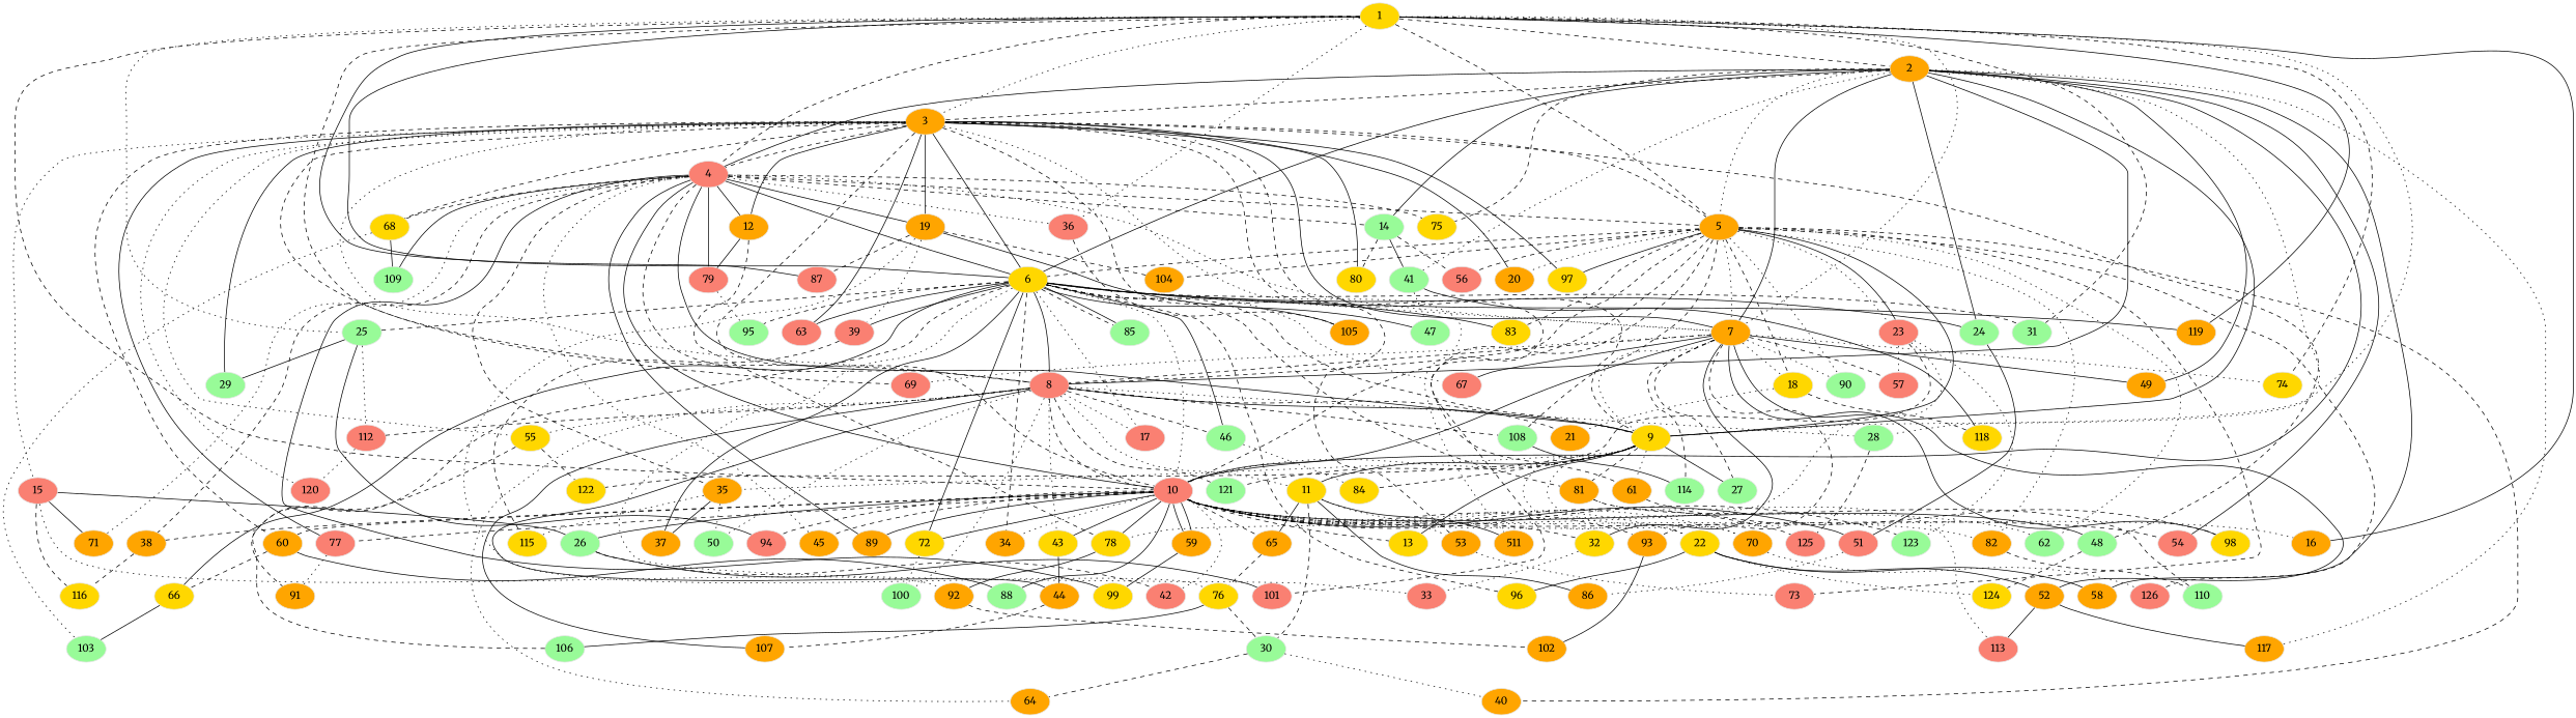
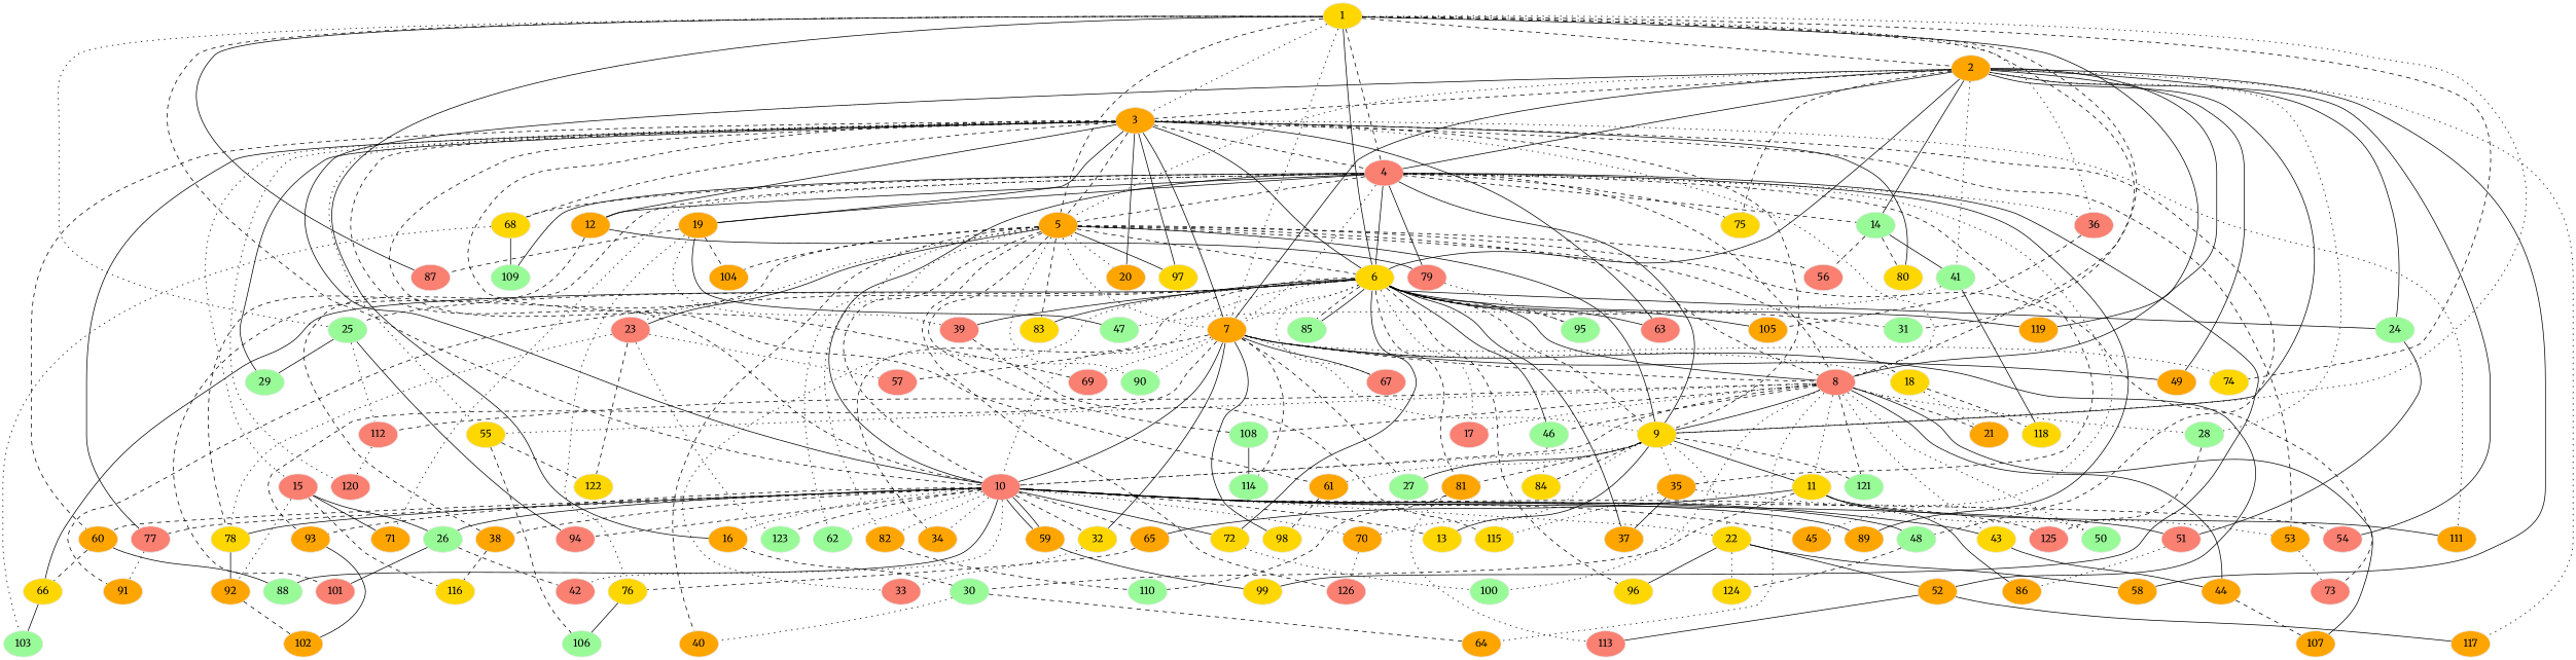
  graph {
    fontname=Merriweather
    node [color=gray90 fillcolor=orange fontname=Merriweather style=filled]
    edge [fontname=Merriweather style=dashed]
    1 [fillcolor=gold]
    2
    3
    4 [fillcolor=salmon]
    5
    6 [fillcolor=gold]
    7
    8 [fillcolor=salmon]
    9 [fillcolor=gold]
    10 [fillcolor=salmon]
    16
    25 [fillcolor=palegreen]
    31 [fillcolor=palegreen]
    36 [fillcolor=salmon]
    74 [fillcolor=gold]
    87 [fillcolor=salmon]
    119
    14 [fillcolor=palegreen]
    24 [fillcolor=palegreen]
    28 [fillcolor=palegreen]
    41 [fillcolor=palegreen]
    49
    54 [fillcolor=salmon]
    58
    75 [fillcolor=gold]
    117
    12
    15 [fillcolor=salmon]
    19
    20
    29 [fillcolor=palegreen]
    48 [fillcolor=palegreen]
    53
    55 [fillcolor=gold]
    60
    61
    63 [fillcolor=salmon]
    68 [fillcolor=gold]
    69 [fillcolor=salmon]
    77 [fillcolor=salmon]
    80 [fillcolor=gold]
    97 [fillcolor=gold]
-   111 [label=511]
+   111
    120 [fillcolor=salmon]
    35
    38
    45
    71
    79 [fillcolor=salmon]
    89
    99 [fillcolor=gold]
    109 [fillcolor=palegreen]
    18 [fillcolor=gold]
    23 [fillcolor=salmon]
    40
    56 [fillcolor=salmon]
    62 [fillcolor=palegreen]
    73 [fillcolor=salmon]
    82
    83 [fillcolor=gold]
    90 [fillcolor=palegreen]
    101 [fillcolor=salmon]
    104
    108 [fillcolor=palegreen]
    126 [fillcolor=salmon]
    17 [fillcolor=salmon]
    33 [fillcolor=salmon]
    34
    37
    39 [fillcolor=salmon]
    46 [fillcolor=palegreen]
    66 [fillcolor=gold]
    67 [fillcolor=salmon]
    72 [fillcolor=gold]
    81
    85 [fillcolor=palegreen]
    91
    95 [fillcolor=palegreen]
    96 [fillcolor=gold]
    105
    27 [fillcolor=palegreen]
    32 [fillcolor=gold]
    52
    57 [fillcolor=salmon]
    93
    98 [fillcolor=gold]
    114 [fillcolor=palegreen]
    11 [fillcolor=gold]
    21
    43 [fillcolor=gold]
    44
    50 [fillcolor=palegreen]
    64
    100 [fillcolor=palegreen]
    107
    112 [fillcolor=salmon]
    121 [fillcolor=palegreen]
    13 [fillcolor=gold]
    22 [fillcolor=gold]
    70
    84 [fillcolor=gold]
    26 [fillcolor=palegreen]
    42 [fillcolor=salmon]
    51 [fillcolor=salmon]
    59
    65
    88 [fillcolor=palegreen]
    94 [fillcolor=salmon]
    123 [fillcolor=palegreen]
    125 [fillcolor=salmon]
    78 [fillcolor=gold]
    30 [fillcolor=palegreen]
    118 [fillcolor=gold]
    47 [fillcolor=palegreen]
    92
    116 [fillcolor=gold]
    76 [fillcolor=gold]
    124 [fillcolor=gold]
    122 [fillcolor=gold]
    106 [fillcolor=palegreen]
    103 [fillcolor=palegreen]
    115 [fillcolor=gold]
    110 [fillcolor=palegreen]
    113 [fillcolor=salmon]
    102
    86
    1 -- 2
    1 -- 3 [style=dotted]
    1 -- 4
    1 -- 5
    1 -- 6 [style=solid]
    1 -- 7 [style=dotted]
    1 -- 8
    1 -- 9 [style=dotted]
    1 -- 10
    1 -- 16 [style=solid]
    1 -- 25 [style=dotted]
    1 -- 31
    1 -- 36 [style=dotted]
    1 -- 74
    1 -- 87 [style=solid]
    1 -- 119 [style=solid]
    2 -- 3
    2 -- 4 [style=solid]
    2 -- 5 [style=dotted]
    2 -- 6 [style=solid]
    2 -- 7 [style=solid]
    2 -- 8 [style=solid]
    2 -- 9 [style=solid]
    2 -- 10 [style=solid]
    2 -- 14 [style=solid]
    2 -- 24 [style=solid]
    2 -- 28 [style=dotted]
    2 -- 41 [style=dotted]
    2 -- 49 [style=solid]
    2 -- 54 [style=solid]
    2 -- 58 [style=solid]
    2 -- 75
    2 -- 117 [style=dotted]
    3 -- 4
    3 -- 5
    3 -- 6 [style=solid]
    3 -- 7 [style=solid]
    3 -- 8 [style=dotted]
    3 -- 9
    3 -- 10
    3 -- 12 [style=solid]
    3 -- 15 [style=dotted]
    3 -- 19 [style=solid]
    3 -- 20 [style=solid]
    3 -- 29 [style=solid]
    3 -- 48
    3 -- 53
    3 -- 55 [style=dotted]
    3 -- 60
    3 -- 61
    3 -- 63 [style=solid]
    3 -- 68
    3 -- 69
    3 -- 77 [style=solid]
    3 -- 80 [style=solid]
    3 -- 97 [style=solid]
    3 -- 111 [style=dotted]
    3 -- 120 [style=dotted]
    4 -- 5
    4 -- 6 [style=solid]
    4 -- 7 [style=dotted]
    4 -- 8
    4 -- 9 [style=solid]
    4 -- 10 [style=solid]
    4 -- 36 [style=dotted]
    4 -- 14
    4 -- 75
    4 -- 12 [style=solid]
    4 -- 19 [style=solid]
    4 -- 68
    4 -- 35
    4 -- 38
    4 -- 45 [style=dotted]
    4 -- 71 [style=dotted]
    4 -- 79 [style=solid]
    4 -- 89 [style=solid]
    4 -- 99 [style=solid]
    4 -- 109 [style=solid]
    5 -- 6
    5 -- 7 [style=dotted]
    5 -- 8
    5 -- 9 [style=solid]
    5 -- 10
    5 -- 20 [style=dotted]
    5 -- 97 [style=solid]
    5 -- 18
    5 -- 23 [style=dotted]
    5 -- 23 [style=solid]
    5 -- 40
    5 -- 56
    5 -- 62 [style=dotted]
    5 -- 73
    5 -- 82 [style=dotted]
    5 -- 83
    5 -- 90 [style=dotted]
    5 -- 101
    5 -- 104
    5 -- 108
    5 -- 126
    6 -- 7 [style=dotted]
    6 -- 8 [style=solid]
    6 -- 9
    6 -- 10 [style=dotted]
    6 -- 25
    6 -- 31
    6 -- 119 [style=solid]
    6 -- 24 [style=solid]
    6 -- 63 [style=solid]
    6 -- 83 [style=solid]
    6 -- 17 [style=dotted]
    6 -- 33 [style=dotted]
    6 -- 34
    6 -- 37 [style=solid]
    6 -- 39 [style=solid]
    6 -- 46 [style=solid]
    6 -- 66 [style=solid]
    6 -- 67 [style=dotted]
    6 -- 72 [style=solid]
    6 -- 81
    6 -- 85
    6 -- 85 [style=solid]
    6 -- 91
    6 -- 95
    6 -- 96
    6 -- 105 [style=solid]
    7 -- 8
    7 -- 9 [style=dotted]
    7 -- 10 [style=solid]
    7 -- 74 [style=dotted]
    7 -- 49 [style=solid]
    7 -- 69 [style=dotted]
    7 -- 18 [style=dotted]
    7 -- 90 [style=dotted]
    7 -- 67 [style=solid]
    7 -- 27
    7 -- 32 [style=solid]
    7 -- 52 [style=solid]
    7 -- 57
    7 -- 93
    7 -- 98 [style=solid]
    7 -- 114
    8 -- 9 [style=solid]
    8 -- 10
    8 -- 28 [style=dotted]
    8 -- 55 [style=dotted]
    8 -- 108
    8 -- 17 [style=dotted]
    8 -- 46
    8 -- 11 [style=dotted]
    8 -- 21
    8 -- 43 [style=dotted]
    8 -- 44 [style=solid]
    8 -- 50 [style=dotted]
    8 -- 64 [style=dotted]
    8 -- 100 [style=dotted]
    8 -- 107 [style=solid]
    8 -- 112
    8 -- 121
    9 -- 10 [style=dotted]
    9 -- 61 [style=dotted]
    9 -- 35 [style=dotted]
    9 -- 81
    9 -- 27 [style=solid]
    9 -- 11 [style=solid]
    9 -- 121
    9 -- 13 [style=solid]
    9 -- 22 [style=dotted]
    9 -- 70 [style=dotted]
    9 -- 84
    10 -- 16 [style=dotted]
    10 -- 54
    10 -- 48 [style=solid]
    10 -- 60
    10 -- 77
    10 -- 38
    10 -- 45
    10 -- 89 [style=solid]
    10 -- 62 [style=dotted]
    10 -- 82 [style=dotted]
    10 -- 34 [style=dotted]
    10 -- 72 [style=solid]
    10 -- 32
    10 -- 93
    10 -- 43 [style=solid]
    10 -- 13
    10 -- 22 [style=dotted]
    10 -- 70 [style=dotted]
    10 -- 26 [style=solid]
    10 -- 42 [style=dotted]
    10 -- 51 [style=solid]
    10 -- 59 [style=solid]
    10 -- 59 [style=solid]
    10 -- 65
    10 -- 88 [style=solid]
    10 -- 94
    10 -- 123
    10 -- 125
    10 -- 78 [style=solid]
-   76 -- 30
+   16 -- 30
    25 -- 29 [style=solid]
    25 -- 112 [style=dotted]
    25 -- 94 [style=solid]
    36 -- 105
    14 -- 41 [style=solid]
    14 -- 80
    14 -- 56
    24 -- 51 [style=solid]
    28 -- 125
    41 -- 118 [style=solid]
    41 -- 47 [style=dotted]
    12 -- 79 [style=solid]
    12 -- 78
    15 -- 71 [style=solid]
    15 -- 26 [style=solid]
    15 -- 92 [style=dotted]
    15 -- 116
    19 -- 87
    19 -- 104
    19 -- 39 [style=dotted]
    19 -- 47 [style=solid]
    19 -- 76 [style=dotted]
    48 -- 124
    53 -- 73 [style=dotted]
    55 -- 122
    55 -- 106
    60 -- 66
    60 -- 88 [style=solid]
    61 -- 98
    68 -- 109 [style=solid]
    68 -- 103 [style=dotted]
    77 -- 91 [style=dotted]
    35 -- 37 [style=solid]
    35 -- 50 [style=dotted]
    35 -- 115 [style=dotted]
    38 -- 116
    79 -- 95 [style=dotted]
    18 -- 21 [style=dotted]
    18 -- 118
    23 -- 57 [style=dotted]
    23 -- 123 [style=dotted]
    23 -- 78 [style=dotted]
    23 -- 122
    82 -- 110
    108 -- 114 [style=solid]
    39 -- 115
    46 -- 84 [style=dotted]
    66 -- 103 [style=solid]
    72 -- 100 [style=dotted]
    81 -- 110
    81 -- 113 [style=dotted]
    32 -- 33 [style=dotted]
    52 -- 117 [style=solid]
    52 -- 113 [style=solid]
    93 -- 102 [style=solid]
    11 -- 53 [style=dotted]
    11 -- 111 [style=solid]
    11 -- 65 [style=solid]
    11 -- 30
    11 -- 86 [style=solid]
    43 -- 44 [style=solid]
    44 -- 107
    112 -- 120 [style=dotted]
    22 -- 58 [style=solid]
    22 -- 96 [style=solid]
    22 -- 52 [style=solid]
    22 -- 124 [style=dotted]
    70 -- 126 [style=dotted]
    26 -- 101 [style=solid]
    26 -- 42
    51 -- 86 [style=dotted]
    59 -- 99 [style=solid]
    65 -- 76
    78 -- 92 [style=solid]
    30 -- 40 [style=dotted]
    30 -- 64
    92 -- 102
    76 -- 106 [style=solid]
  }
